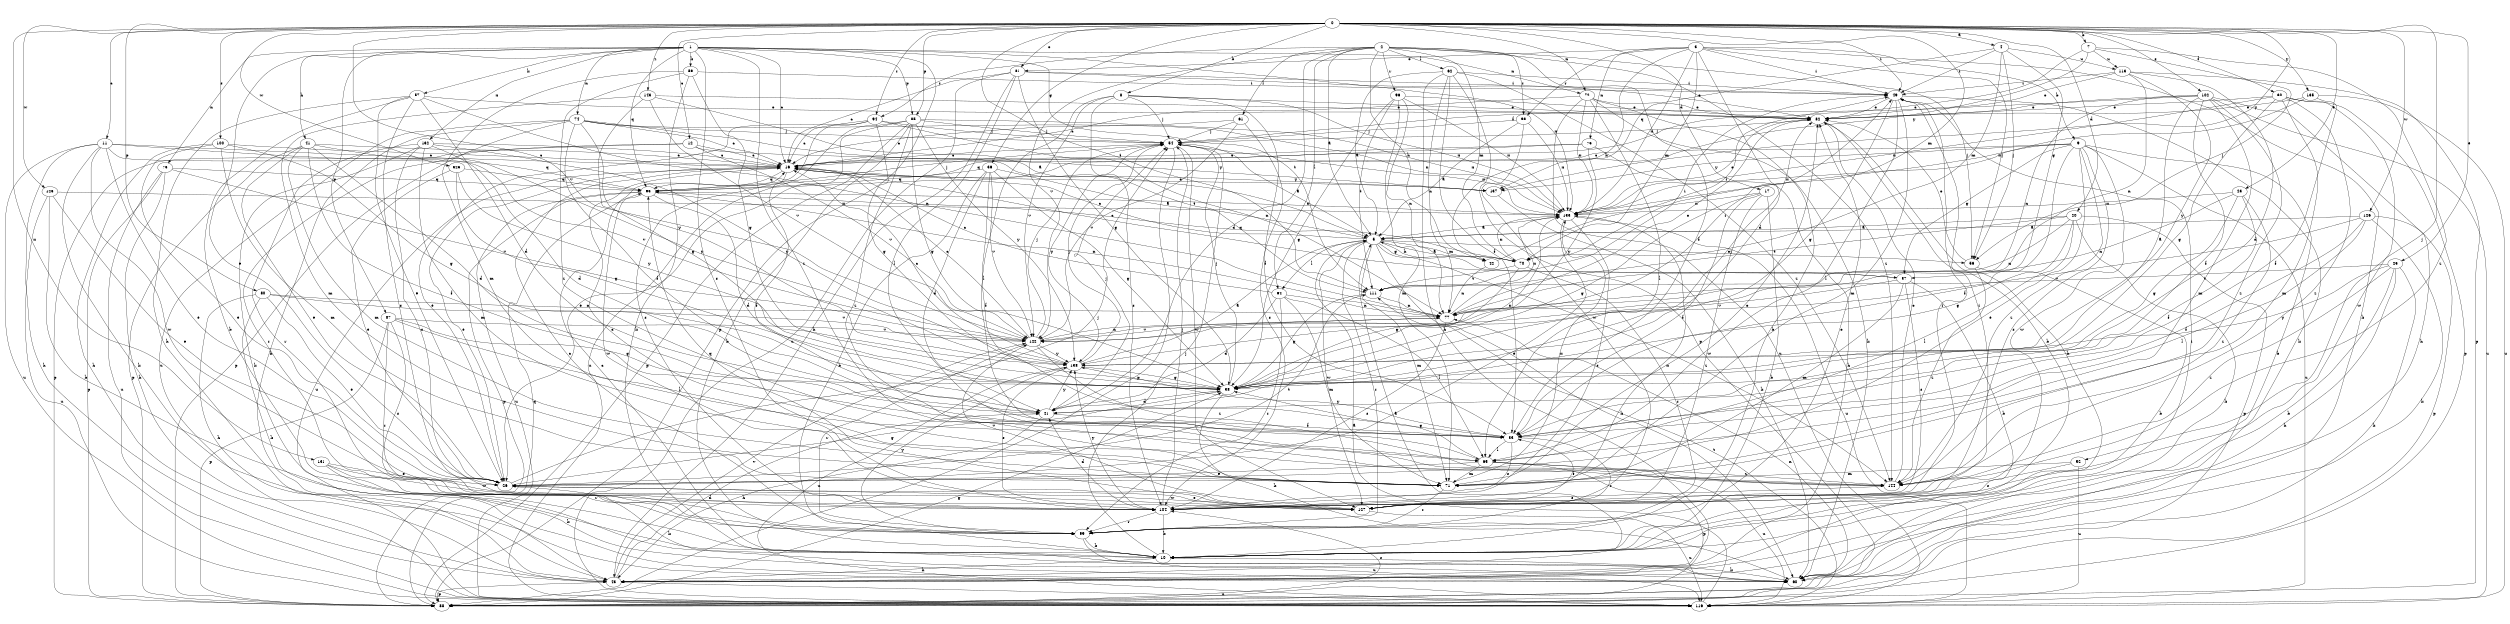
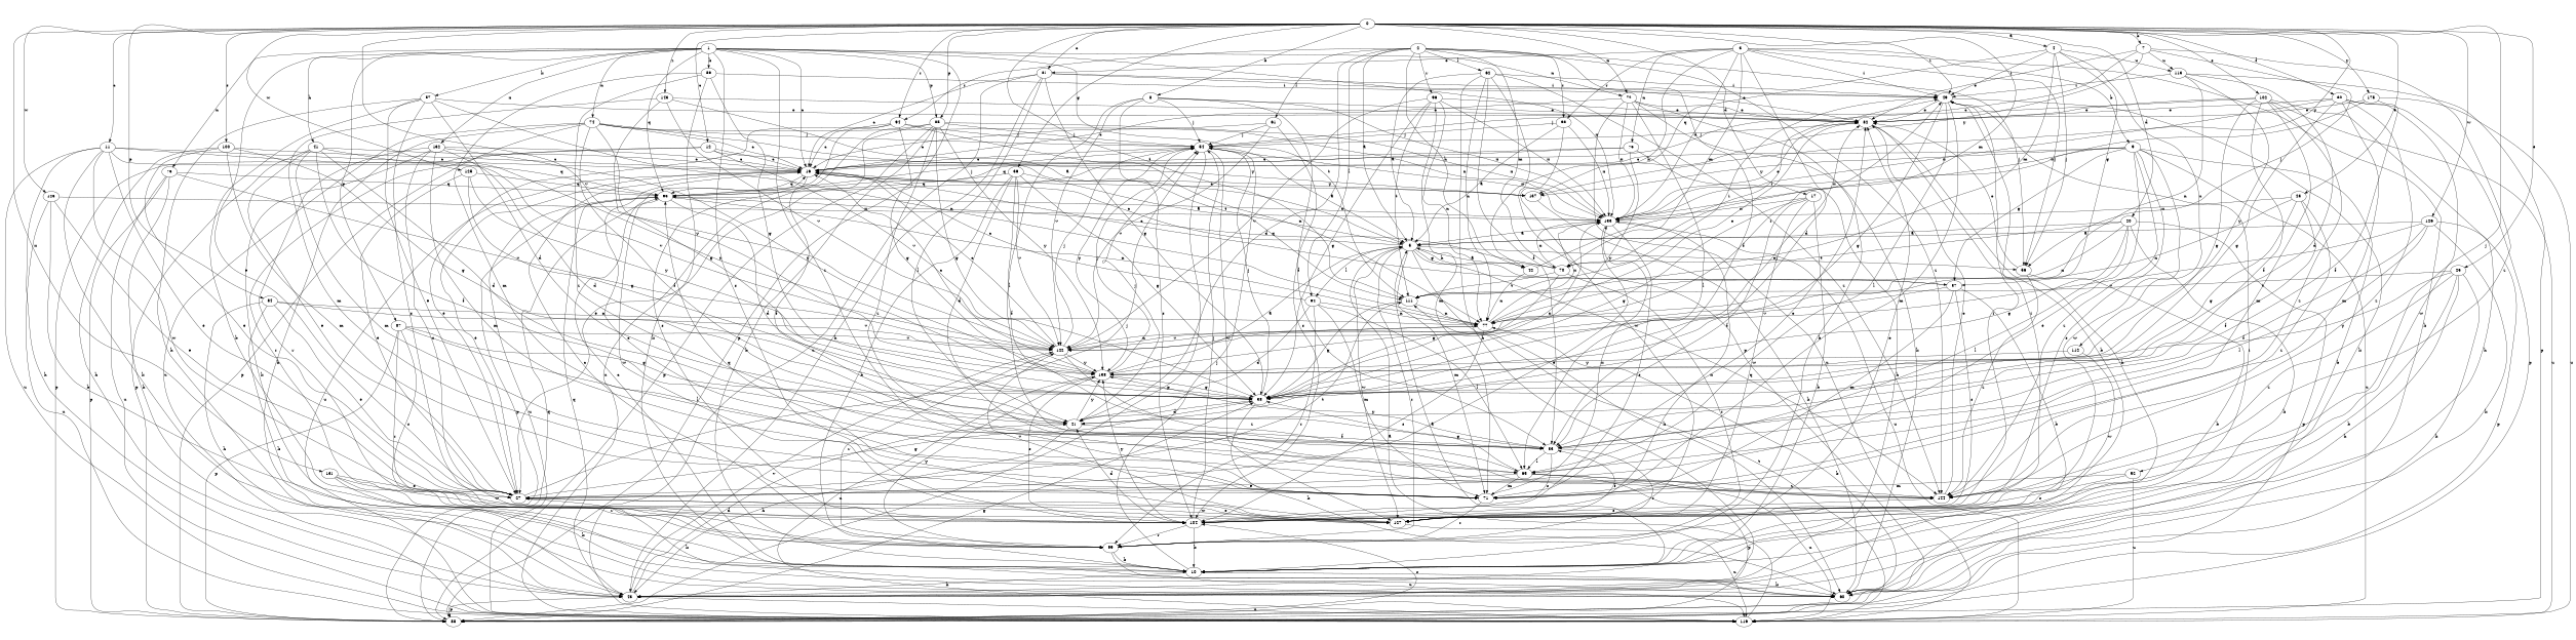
  strict digraph {
    0
    4
    7
    8
    11
    12
    17
    20
    23
    25
    30
    36
    49
    52
    70
    72
    81
-   84 [label=80]
+   84
    85
    94
    100
    102
    111
    122
    123
-   125 [label=325]
+   125
    126
    131
-   135
+   135 [label=175]
    137
    143
    93
    n33 [label=56]
    37
+   112
    113
    16
    144
    82
    104
    133
    33
    54
    65
-   27 [label=26]
+   27
    60
    127
    116
    43
    88
    99
    10
    38
    5
    77
    138
    71
    21
    1
    41
    57
    59
    73
    74
    87
    132
    2
    42
    61
    62
    64
    96
    98
    3
    9
    75
    0 -> 4 [label=a]
    0 -> 7 [label=b]
    0 -> 8 [label=b]
    0 -> 11 [label=c]
    0 -> 12 [label=c]
    0 -> 17 [label=d]
    0 -> 20 [label=d]
    0 -> 23 [label=e]
    0 -> 25 [label=e]
    0 -> 30 [label=f]
    0 -> 36 [label=g]
    0 -> 49 [label=i]
    0 -> 52 [label=j]
    0 -> 70 [label=m]
    0 -> 72 [label=n]
    0 -> 81 [label=o]
    0 -> 84 [label=p]
    0 -> 85 [label=p]
    0 -> 94 [label=r]
    0 -> 100 [label=s]
    0 -> 102 [label=s]
    0 -> 111 [label=t]
    0 -> 122 [label=v]
    0 -> 123 [label=w]
    0 -> 125 [label=w]
    0 -> 126 [label=w]
    0 -> 131 [label=x]
    0 -> 135 [label=y]
    0 -> 137 [label=y]
    0 -> 143 [label=z]
    4 -> 49 [label=i]
    4 -> 70 [label=m]
    4 -> 93 [label=q]
    4 -> n33 [label=j]
    4 -> 37 [label=g]
+   4 -> 112 [label=u]
    4 -> 113 [label=u]
    7 -> 137 [label=y]
    7 -> n33 [label=j]
    7 -> 113 [label=u]
    7 -> 16 [label=c]
    7 -> 144 [label=z]
-   113 -> 82 [label=o]
+   7 -> 82 [label=o]
    8 -> 122 [label=v]
    8 -> 82 [label=o]
    8 -> 104 [label=s]
    8 -> 133 [label=x]
    8 -> 33 [label=f]
    8 -> 54 [label=j]
    8 -> 65 [label=l]
    11 -> 122 [label=v]
    11 -> 93 [label=q]
    11 -> 16 [label=c]
    11 -> 27 [label=e]
    11 -> 60 [label=k]
    11 -> 127 [label=w]
    11 -> 116 [label=u]
    11 -> 43 [label=h]
    12 -> 122 [label=v]
    12 -> 137 [label=y]
    12 -> 16 [label=c]
    12 -> 88 [label=p]
    12 -> 99 [label=r]
    17 -> 133 [label=x]
    17 -> 33 [label=f]
    17 -> 127 [label=w]
    17 -> 10 [label=b]
    17 -> 38 [label=g]
    20 -> 111 [label=t]
    20 -> 65 [label=l]
    20 -> 60 [label=k]
    20 -> 88 [label=p]
    20 -> 38 [label=g]
    20 -> 5 [label=a]
    20 -> 77 [label=n]
    23 -> 144 [label=z]
    23 -> 133 [label=x]
    23 -> 33 [label=f]
    23 -> 38 [label=g]
    23 -> 77 [label=n]
    25 -> 111 [label=t]
    25 -> 144 [label=z]
    25 -> 60 [label=k]
    25 -> 43 [label=h]
    25 -> 10 [label=b]
    25 -> 138 [label=y]
    30 -> 144 [label=z]
    30 -> 82 [label=o]
    30 -> 133 [label=x]
    30 -> 127 [label=w]
    30 -> 88 [label=p]
    30 -> 38 [label=g]
    30 -> 71 [label=m]
    36 -> 122 [label=v]
    36 -> 93 [label=q]
    36 -> 33 [label=f]
    36 -> 10 [label=b]
    36 -> 38 [label=g]
    36 -> 5 [label=a]
    36 -> 21 [label=d]
    49 -> 82 [label=o]
    49 -> 65 [label=l]
    49 -> 60 [label=k]
    49 -> 38 [label=g]
    49 -> 71 [label=m]
    52 -> 104 [label=s]
    52 -> 116 [label=u]
    52 -> 71 [label=m]
    70 -> 111 [label=t]
    70 -> 93 [label=q]
    70 -> 133 [label=x]
    70 -> 99 [label=r]
    70 -> 38 [label=g]
    70 -> 5 [label=a]
    72 -> 16 [label=c]
    72 -> 82 [label=o]
    72 -> 133 [label=x]
    72 -> 65 [label=l]
    72 -> 60 [label=k]
    72 -> 116 [label=u]
    72 -> 10 [label=b]
    81 -> 49 [label=i]
    81 -> 16 [label=c]
    81 -> 82 [label=o]
    81 -> 65 [label=l]
    81 -> 116 [label=u]
    81 -> 43 [label=h]
    81 -> 38 [label=g]
    84 -> 122 [label=v]
    84 -> 27 [label=e]
    84 -> 60 [label=k]
    84 -> 43 [label=h]
    84 -> 77 [label=n]
    85 -> 144 [label=z]
    85 -> 133 [label=x]
    85 -> 54 [label=j]
    85 -> 27 [label=e]
    85 -> 116 [label=u]
    85 -> 88 [label=p]
    85 -> 10 [label=b]
    85 -> 38 [label=g]
    85 -> 138 [label=y]
    94 -> 16 [label=c]
    94 -> 104 [label=s]
    94 -> 54 [label=j]
    94 -> 27 [label=e]
    94 -> 38 [label=g]
    94 -> 77 [label=n]
    100 -> 16 [label=c]
    100 -> 27 [label=e]
    100 -> 43 [label=h]
    100 -> 38 [label=g]
    100 -> 71 [label=m]
    102 -> 144 [label=z]
    102 -> 82 [label=o]
    102 -> 33 [label=f]
-   102 -> 54 [label=f]
+   102 -> 54 [label=j]
    102 -> 116 [label=u]
    102 -> 43 [label=h]
-   102 -> 38 [label=a]
-   102 -> 77 [label=n]
+   102 -> 38 [label=g]
    102 -> 71 [label=m]
    111 -> 49 [label=i]
    111 -> 38 [label=g]
    111 -> 77 [label=n]
    122 -> 49 [label=i]
    122 -> 16 [label=c]
    122 -> 144 [label=z]
    122 -> 54 [label=j]
    122 -> 99 [label=r]
    122 -> 77 [label=n]
    122 -> 138 [label=y]
    123 -> 133 [label=x]
    123 -> 27 [label=e]
    123 -> 116 [label=u]
    123 -> 10 [label=b]
    125 -> 93 [label=q]
    125 -> 27 [label=e]
    125 -> 38 [label=g]
    125 -> 138 [label=y]
    126 -> 122 [label=v]
    126 -> 33 [label=f]
    126 -> 65 [label=l]
    126 -> 60 [label=k]
    126 -> 88 [label=p]
    126 -> 5 [label=a]
    131 -> 27 [label=e]
    131 -> 60 [label=k]
    131 -> 127 [label=w]
    131 -> 99 [label=r]
    135 -> 82 [label=o]
    135 -> 133 [label=x]
    135 -> 33 [label=f]
    135 -> 116 [label=u]
    137 -> 16 [label=c]
    137 -> 60 [label=k]
    143 -> 122 [label=v]
    143 -> 82 [label=o]
    143 -> 5 [label=a]
    143 -> 138 [label=y]
    143 -> 71 [label=m]
    93 -> 133 [label=x]
    93 -> 54 [label=j]
    93 -> 127 [label=w]
    93 -> 116 [label=u]
    93 -> 88 [label=p]
    93 -> 77 [label=n]
    93 -> 21 [label=d]
    n33 -> 144 [label=z]
    n33 -> 82 [label=o]
    n33 -> 10 [label=b]
    37 -> 122 [label=v]
    37 -> 16 [label=c]
    37 -> 104 [label=s]
    37 -> 10 [label=b]
    37 -> 71 [label=m]
+   112 -> 127 [label=w]
+   112 -> 138 [label=y]
    113 -> 49 [label=i]
    113 -> 88 [label=p]
    113 -> 77 [label=n]
    113 -> 138 [label=y]
    113 -> 21 [label=d]
    16 -> 137 [label=y]
    16 -> 93 [label=q]
    16 -> 33 [label=f]
    16 -> 27 [label=e]
    16 -> 116 [label=u]
    144 -> 82 [label=o]
    144 -> 104 [label=s]
    82 -> 54 [label=j]
    82 -> 43 [label=h]
    82 -> 10 [label=b]
    104 -> 49 [label=i]
    104 -> 133 [label=x]
    104 -> 54 [label=j]
    104 -> 99 [label=r]
    104 -> 10 [label=b]
    104 -> 138 [label=y]
    104 -> 21 [label=d]
    133 -> 82 [label=o]
    133 -> 104 [label=s]
    133 -> 27 [label=e]
    133 -> 116 [label=u]
    133 -> 5 [label=a]
    33 -> 104 [label=s]
    33 -> 65 [label=l]
    33 -> 99 [label=r]
    33 -> 138 [label=y]
    54 -> 16 [label=c]
    54 -> 133 [label=x]
    54 -> 127 [label=w]
    54 -> 88 [label=p]
    54 -> 5 [label=a]
    54 -> 138 [label=y]
    65 -> 144 [label=z]
    65 -> 27 [label=e]
    65 -> 116 [label=u]
    65 -> 88 [label=p]
    65 -> 38 [label=g]
    65 -> 71 [label=m]
    27 -> 111 [label=t]
    27 -> 54 [label=j]
    27 -> 60 [label=k]
    27 -> 127 [label=w]
    27 -> 38 [label=g]
    60 -> 49 [label=i]
    127 -> 49 [label=i]
    127 -> 122 [label=v]
    127 -> 93 [label=q]
    127 -> 33 [label=f]
    127 -> 27 [label=e]
    127 -> 116 [label=u]
    116 -> 111 [label=t]
    116 -> 5 [label=a]
    43 -> 122 [label=v]
+   43 -> 93 [label=q]
    43 -> 116 [label=u]
    43 -> 88 [label=p]
    43 -> 5 [label=a]
    43 -> 21 [label=d]
    88 -> 93 [label=q]
    88 -> 104 [label=s]
    88 -> 38 [label=g]
-   88 -> 77 [label=n]
+   88 -> 77 [label=b]
    99 -> 16 [label=c]
    99 -> 82 [label=o]
    99 -> 116 [label=u]
    99 -> 10 [label=b]
    99 -> 138 [label=y]
    10 -> 16 [label=c]
    10 -> 54 [label=j]
    10 -> 60 [label=k]
    10 -> 43 [label=h]
    38 -> 82 [label=o]
    38 -> 133 [label=x]
    38 -> 54 [label=j]
    38 -> 60 [label=k]
    38 -> 21 [label=d]
-   5 -> 70 [label=m]
    5 -> n33 [label=j]
    5 -> 37 [label=g]
    5 -> 16 [label=c]
-   5 -> 144 [label=z]
+   5 -> 144 [label=q]
    5 -> 60 [label=k]
    5 -> 127 [label=w]
    5 -> 99 [label=r]
    5 -> 71 [label=m]
    5 -> 42 [label=h]
    5 -> 64 [label=l]
    77 -> 122 [label=v]
    77 -> 82 [label=o]
    77 -> 104 [label=s]
    77 -> 133 [label=x]
    138 -> 16 [label=c]
    138 -> 104 [label=s]
    138 -> 54 [label=j]
    138 -> 116 [label=u]
    138 -> 38 [label=g]
    138 -> 5 [label=a]
    71 -> 16 [label=c]
    71 -> 82 [label=o]
    71 -> 133 [label=x]
    71 -> 99 [label=r]
    21 -> 33 [label=f]
    21 -> 54 [label=j]
    21 -> 43 [label=h]
    21 -> 138 [label=y]
    1 -> 72 [label=n]
    1 -> 85 [label=p]
    1 -> 111 [label=t]
    1 -> 93 [label=q]
    1 -> 16 [label=c]
    1 -> 144 [label=z]
    1 -> 104 [label=s]
    1 -> 133 [label=x]
    1 -> 27 [label=e]
    1 -> 88 [label=p]
    1 -> 41 [label=h]
    1 -> 57 [label=k]
    1 -> 59 [label=k]
    1 -> 73 [label=n]
    1 -> 74 [label=n]
    1 -> 87 [label=p]
    1 -> 132 [label=x]
    41 -> 16 [label=c]
    41 -> 33 [label=f]
    41 -> 27 [label=e]
    41 -> 88 [label=p]
    41 -> 138 [label=y]
    41 -> 71 [label=m]
    41 -> 21 [label=d]
    57 -> 82 [label=o]
    57 -> 104 [label=s]
    57 -> 27 [label=e]
    57 -> 43 [label=h]
    57 -> 10 [label=b]
    57 -> 77 [label=n]
    57 -> 21 [label=d]
    59 -> 49 [label=i]
    59 -> 144 [label=z]
    59 -> 60 [label=k]
    59 -> 38 [label=g]
    59 -> 71 [label=m]
    73 -> 122 [label=v]
    73 -> 93 [label=q]
    73 -> 116 [label=u]
    73 -> 43 [label=h]
    73 -> 88 [label=p]
    74 -> 111 [label=t]
    74 -> 16 [label=c]
    74 -> 133 [label=x]
    74 -> 33 [label=f]
    74 -> 54 [label=j]
    74 -> 116 [label=u]
    74 -> 43 [label=h]
    74 -> 88 [label=p]
    74 -> 38 [label=g]
    87 -> 122 [label=v]
    87 -> 104 [label=s]
    87 -> 65 [label=l]
    87 -> 88 [label=p]
    87 -> 99 [label=r]
    87 -> 38 [label=g]
    132 -> 16 [label=c]
    132 -> 104 [label=s]
    132 -> 60 [label=k]
    132 -> 99 [label=r]
    132 -> 138 [label=y]
    132 -> 71 [label=m]
    132 -> 21 [label=d]
    2 -> 70 [label=m]
    2 -> 94 [label=r]
-   2 -> 122 [label=v]
+   96 -> 122 [label=v]
    2 -> n33 [label=j]
    2 -> 144 [label=z]
    2 -> 33 [label=f]
    2 -> 5 [label=a]
    2 -> 21 [label=d]
    2 -> 42 [label=h]
    2 -> 61 [label=l]
    2 -> 62 [label=l]
    2 -> 64 [label=l]
    2 -> 96 [label=r]
    2 -> 98 [label=r]
    42 -> 49 [label=i]
    42 -> 77 [label=n]
    61 -> 122 [label=v]
    61 -> 16 [label=c]
    61 -> 104 [label=s]
    61 -> 54 [label=j]
    62 -> 49 [label=i]
    62 -> 144 [label=z]
    62 -> 33 [label=f]
    62 -> 43 [label=h]
    62 -> 88 [label=p]
    62 -> 5 [label=a]
    62 -> 77 [label=n]
    64 -> 16 [label=c]
    64 -> 65 [label=l]
    64 -> 99 [label=r]
    64 -> 77 [label=n]
    64 -> 71 [label=m]
    64 -> 21 [label=d]
    96 -> 111 [label=t]
    96 -> 82 [label=o]
    96 -> 133 [label=x]
    96 -> 38 [label=g]
    96 -> 77 [label=n]
    96 -> 71 [label=m]
    98 -> 133 [label=x]
    98 -> 54 [label=j]
    98 -> 127 [label=w]
    98 -> 5 [label=a]
    3 -> 49 [label=i]
    3 -> 70 [label=m]
    3 -> 81 [label=o]
    3 -> n33 [label=j]
    3 -> 133 [label=x]
    3 -> 60 [label=k]
    3 -> 21 [label=d]
    3 -> 42 [label=h]
    3 -> 98 [label=r]
    3 -> 9 [label=b]
    3 -> 75 [label=n]
    9 -> 137 [label=y]
    9 -> 37 [label=g]
    9 -> 16 [label=c]
    9 -> 144 [label=z]
    9 -> 104 [label=s]
    9 -> 133 [label=x]
-   9 -> 33 [label=f]
    9 -> 27 [label=e]
    9 -> 127 [label=w]
    9 -> 116 [label=u]
    9 -> 10 [label=b]
    75 -> 93 [label=q]
    75 -> 16 [label=c]
    75 -> 43 [label=h]
    75 -> 138 [label=y]
  }
